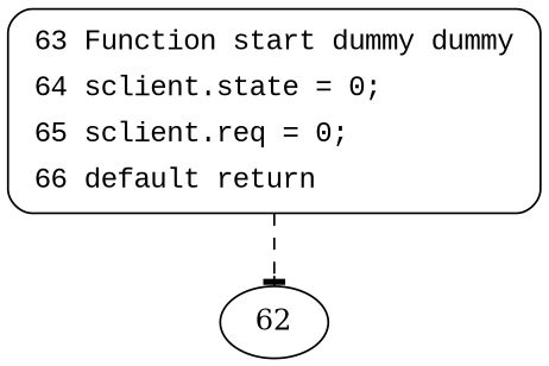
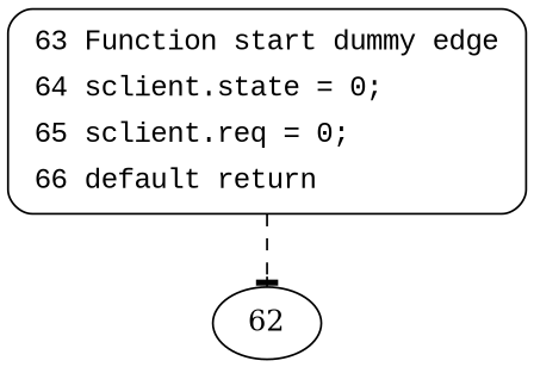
  digraph {
-   n1 [fillcolor=white fontname="Courier New" label=<<table border="0" cellborder="0" cellpadding="3" bgcolor="white"><tr><td align="right">63</td><td align="left">Function start dummy dummy</td></tr><tr><td align="right">64</td><td align="left">sclient.state = 0;</td></tr><tr><td align="right">65</td><td align="left">sclient.req = 0;</td></tr><tr><td align="right">66</td><td align="left">default return</td></tr></table>> penwidth=1 shape=Mrecord style="filled,bold"]
+   n1 [fillcolor=white fontname="Courier New" label=<<table border="0" cellborder="0" cellpadding="3" bgcolor="white"><tr><td align="right">63</td><td align="left">Function start dummy edge</td></tr><tr><td align="right">64</td><td align="left">sclient.state = 0;</td></tr><tr><td align="right">65</td><td align="left">sclient.req = 0;</td></tr><tr><td align="right">66</td><td align="left">default return</td></tr></table>> penwidth=1 shape=Mrecord style="filled,bold"]
    62
    n1 -> 62 [color=black style=dashed arrowhead=tee]
  }
